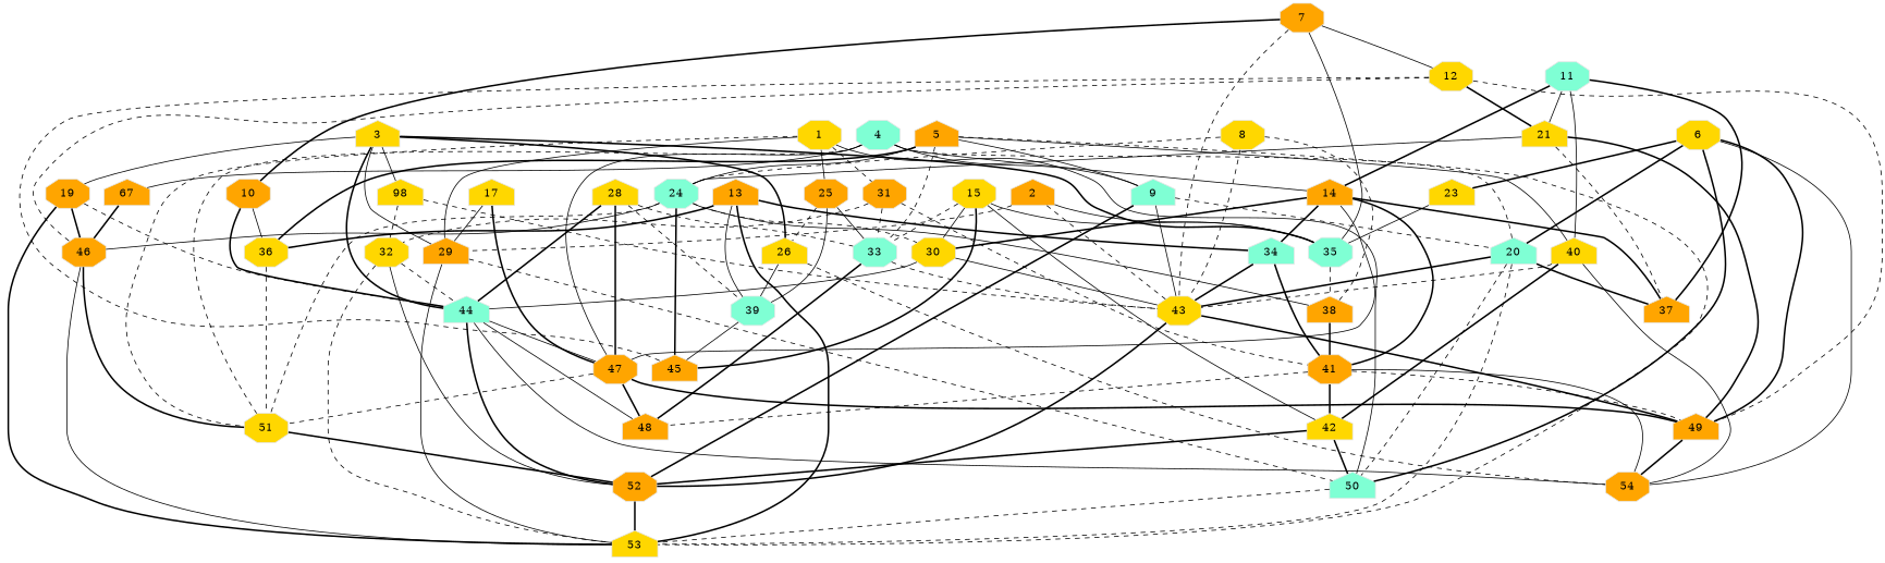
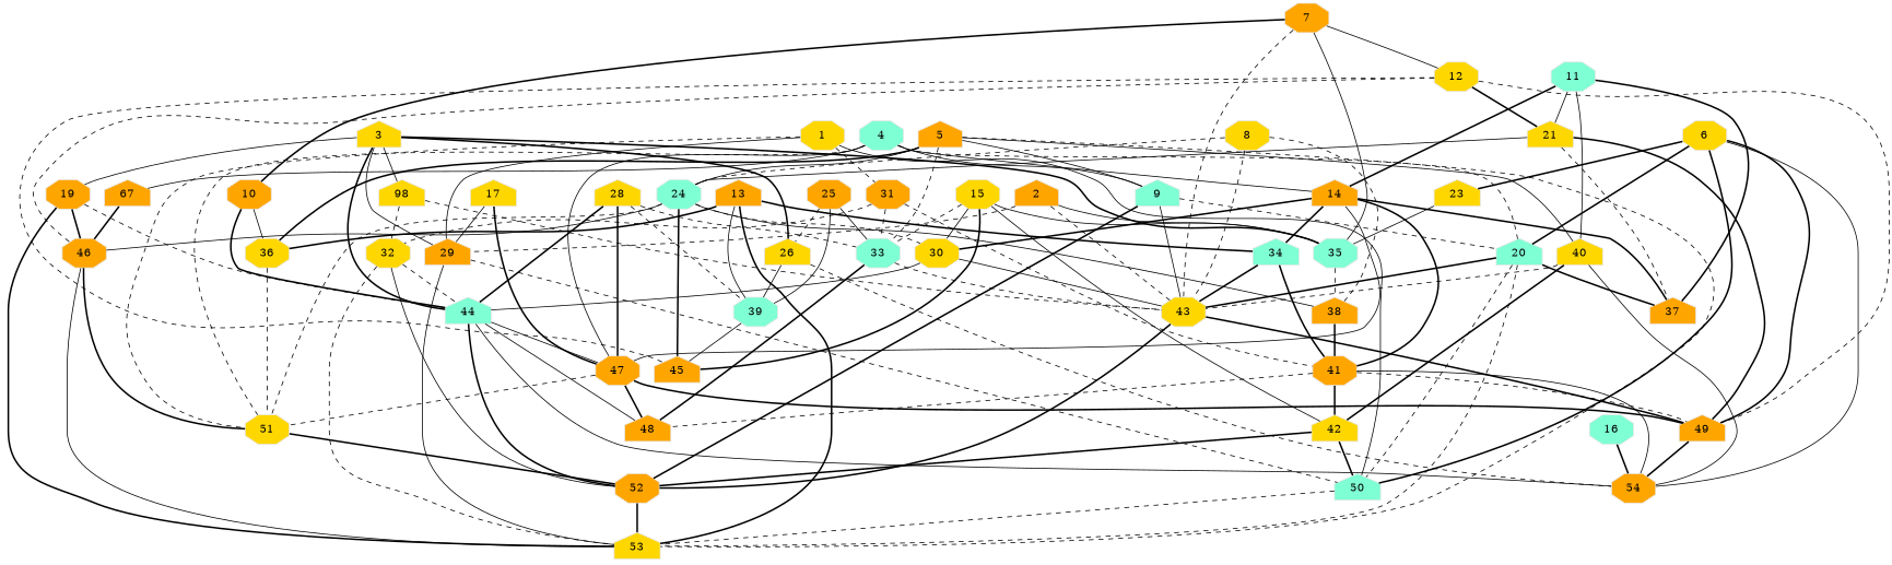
  graph {
    node [color=gray90 fillcolor=orange shape=octagon style=filled]
    edge [style=bold weight=1.0]
    1 [fillcolor=gold]
    25
    29 [shape=house]
    31
    50 [fillcolor=aquamarine shape=house]
    51 [fillcolor=gold]
    26 [fillcolor=gold shape=house]
    33 [fillcolor=aquamarine]
    39 [fillcolor=aquamarine]
    53 [fillcolor=gold shape=house]
    41
    32 [fillcolor=gold]
    52
    2 [shape=house]
    35 [fillcolor=aquamarine]
    43 [fillcolor=gold]
    38 [shape=house]
    49 [shape=house]
    3 [fillcolor=gold shape=house]
    n20 [fillcolor=gold label=98 shape=house]
    19
    44 [fillcolor=aquamarine shape=house]
    46
    54
    47
    48 [shape=house]
    4 [fillcolor=aquamarine]
    9 [fillcolor=aquamarine shape=house]
    14 [shape=house]
    20 [fillcolor=aquamarine shape=house]
    n31 [label=67 shape=house]
    37 [shape=house]
    34 [fillcolor=aquamarine shape=house]
    30 [fillcolor=gold]
    5 [shape=house]
    24 [fillcolor=aquamarine]
    36 [fillcolor=gold]
    40 [fillcolor=gold shape=house]
    45 [shape=house]
    42 [fillcolor=gold shape=house]
    6 [fillcolor=gold]
    23 [fillcolor=gold shape=house]
    7
    10
    12 [fillcolor=gold]
    21 [fillcolor=gold shape=house]
    8 [fillcolor=gold]
    11 [fillcolor=aquamarine]
    13 [shape=house]
    15 [fillcolor=gold]
+   16 [fillcolor=aquamarine]
    17 [fillcolor=gold shape=house]
    28 [fillcolor=gold shape=house]
-   1 -- 25 [style=solid]
    1 -- 29 [style=solid]
    1 -- 31 [style=dashed]
    1 -- 50 [style=solid]
    1 -- 51 [style=dashed]
    25 -- 26 [style=dashed]
    25 -- 33 [style=solid]
    25 -- 39 [style=solid weight=2.0]
    29 -- 50 [style=dashed]
    29 -- 53 [style=solid]
    31 -- 33 [style=dashed]
    31 -- 41 [style=dashed]
    31 -- 32 [style=dashed]
    50 -- 53 [style=dashed]
    51 -- 52
    26 -- 39 [style=solid]
    26 -- 54 [style=dashed]
    33 -- 43 [style=dashed]
    33 -- 48
    39 -- 45 [style=solid]
    41 -- 49 [style=dashed]
    41 -- 54 [style=solid]
    41 -- 48 [style=dashed]
    41 -- 42
    32 -- 53 [style=dashed]
    32 -- 52 [style=solid]
    32 -- 44 [style=dashed]
    52 -- 53
    2 -- 29 [style=dashed]
    2 -- 35 [style=solid]
    2 -- 43 [style=dashed]
    35 -- 38 [style=dashed]
    43 -- 52
    43 -- 49
    38 -- 41
    49 -- 54
    3 -- 29 [style=solid]
    3 -- 26
    3 -- 35
    3 -- n20 [style=solid]
    3 -- 19 [style=solid]
    3 -- 44
    n20 -- 32 [style=dashed]
    n20 -- 43 [style=dashed]
    19 -- 53
    19 -- 44 [style=dashed]
    19 -- 46
    44 -- 52
    44 -- 54 [style=solid]
    44 -- 47 [style=solid]
    44 -- 48 [style=solid]
    46 -- 51
    46 -- 53 [style=solid]
    47 -- 51 [style=dashed]
    47 -- 49
    47 -- 48
    4 -- 51 [style=dashed]
    4 -- 47 [style=solid]
    4 -- 9 [style=solid]
    4 -- 14 [style=solid]
    4 -- 20 [style=dashed]
    4 -- n31 [style=solid]
    9 -- 52
    9 -- 43 [style=solid]
    9 -- 20 [style=dashed]
    14 -- 41
    14 -- 47 [style=solid]
    14 -- 37
    14 -- 34
    14 -- 30
    20 -- 50 [style=dashed]
    20 -- 53 [style=dashed]
    20 -- 43
    20 -- 37
    n31 -- 46
    34 -- 41
    34 -- 43
    30 -- 43 [style=solid]
    30 -- 44 [style=solid]
    5 -- 33 [style=dashed weight=2.0]
    5 -- 53 [style=dashed]
    5 -- 9 [style=solid]
    5 -- 24 [style=solid]
    5 -- 36
    5 -- 40 [style=solid]
    24 -- 51 [style=dashed]
    24 -- 38 [style=solid]
    24 -- 46 [style=solid]
    24 -- 30 [style=dashed]
    24 -- 45
    36 -- 51 [style=dashed]
    40 -- 43 [style=dashed]
    40 -- 54 [style=solid]
    40 -- 42
    42 -- 50
    42 -- 52
    6 -- 50
    6 -- 49
    6 -- 54 [style=solid weight=2.0]
    6 -- 20
    6 -- 23
    23 -- 35 [style=solid]
    7 -- 35 [style=solid]
    7 -- 43 [style=dashed]
    7 -- 10
    7 -- 12 [style=solid]
    10 -- 44
    10 -- 36 [style=solid]
    12 -- 49 [style=dashed]
    12 -- 46 [style=dashed]
    12 -- 45 [style=dashed]
    12 -- 21
    21 -- 49
    21 -- 37 [style=dashed]
    21 -- 24 [style=solid]
    8 -- 43 [style=dashed]
    8 -- 38 [style=dashed]
    8 -- 24 [style=dashed]
    11 -- 14
    11 -- 37
    11 -- 40 [style=solid]
    11 -- 21 [style=solid]
    13 -- 39 [style=solid]
    13 -- 53
    13 -- 34
    13 -- 36
    15 -- 33 [style=dashed]
    15 -- 35 [style=solid]
    15 -- 30 [style=solid]
    15 -- 45
    15 -- 42 [style=solid]
+   16 -- 54 [weight=3.0]
    17 -- 29 [style=solid]
    17 -- 47
    28 -- 33 [style=dashed]
    28 -- 39 [style=dashed]
    28 -- 44
    28 -- 47 [weight=3.0]
  }
